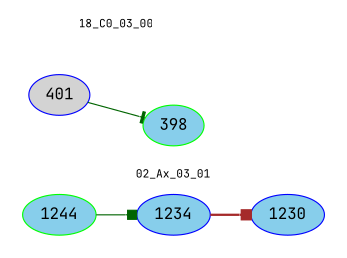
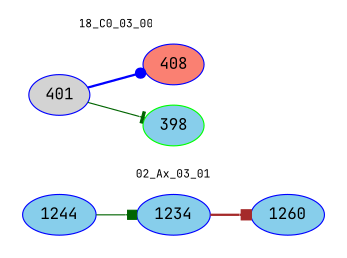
  digraph {
    fontname="JetBrains Mono"
    rankdir=LR
    node [color=blue fillcolor=skyblue fontname="JetBrains Mono" style=filled]
    edge [arrowhead=box color=darkgreen fontname="JetBrains Mono" style=solid]
-   n1 [color=green label=1244]
+   n1 [label=1244]
    n2 [label=1234]
-   n3 [label=1230]
+   n3 [label=1260]
    n4 [color=green label=398]
    n5 [fillcolor=lightgrey label=401]
+   n6 [fillcolor=salmon label=408]
    subgraph cluster_1 {
      color=white
      fontsize=10
      label="02_Ax_03_01"
      n1
      n2
      n3
    }
    subgraph cluster_2 {
      color=white
      fontsize=10
      label="18_C0_03_00"
      n4
      n5
+     n6
    }
    n1 -> n2
    n2 -> n3 [color=brown style=bold]
    n5 -> n4 [arrowhead=tee]
+   n5 -> n6 [arrowhead=dot color=blue style=bold]
  }
